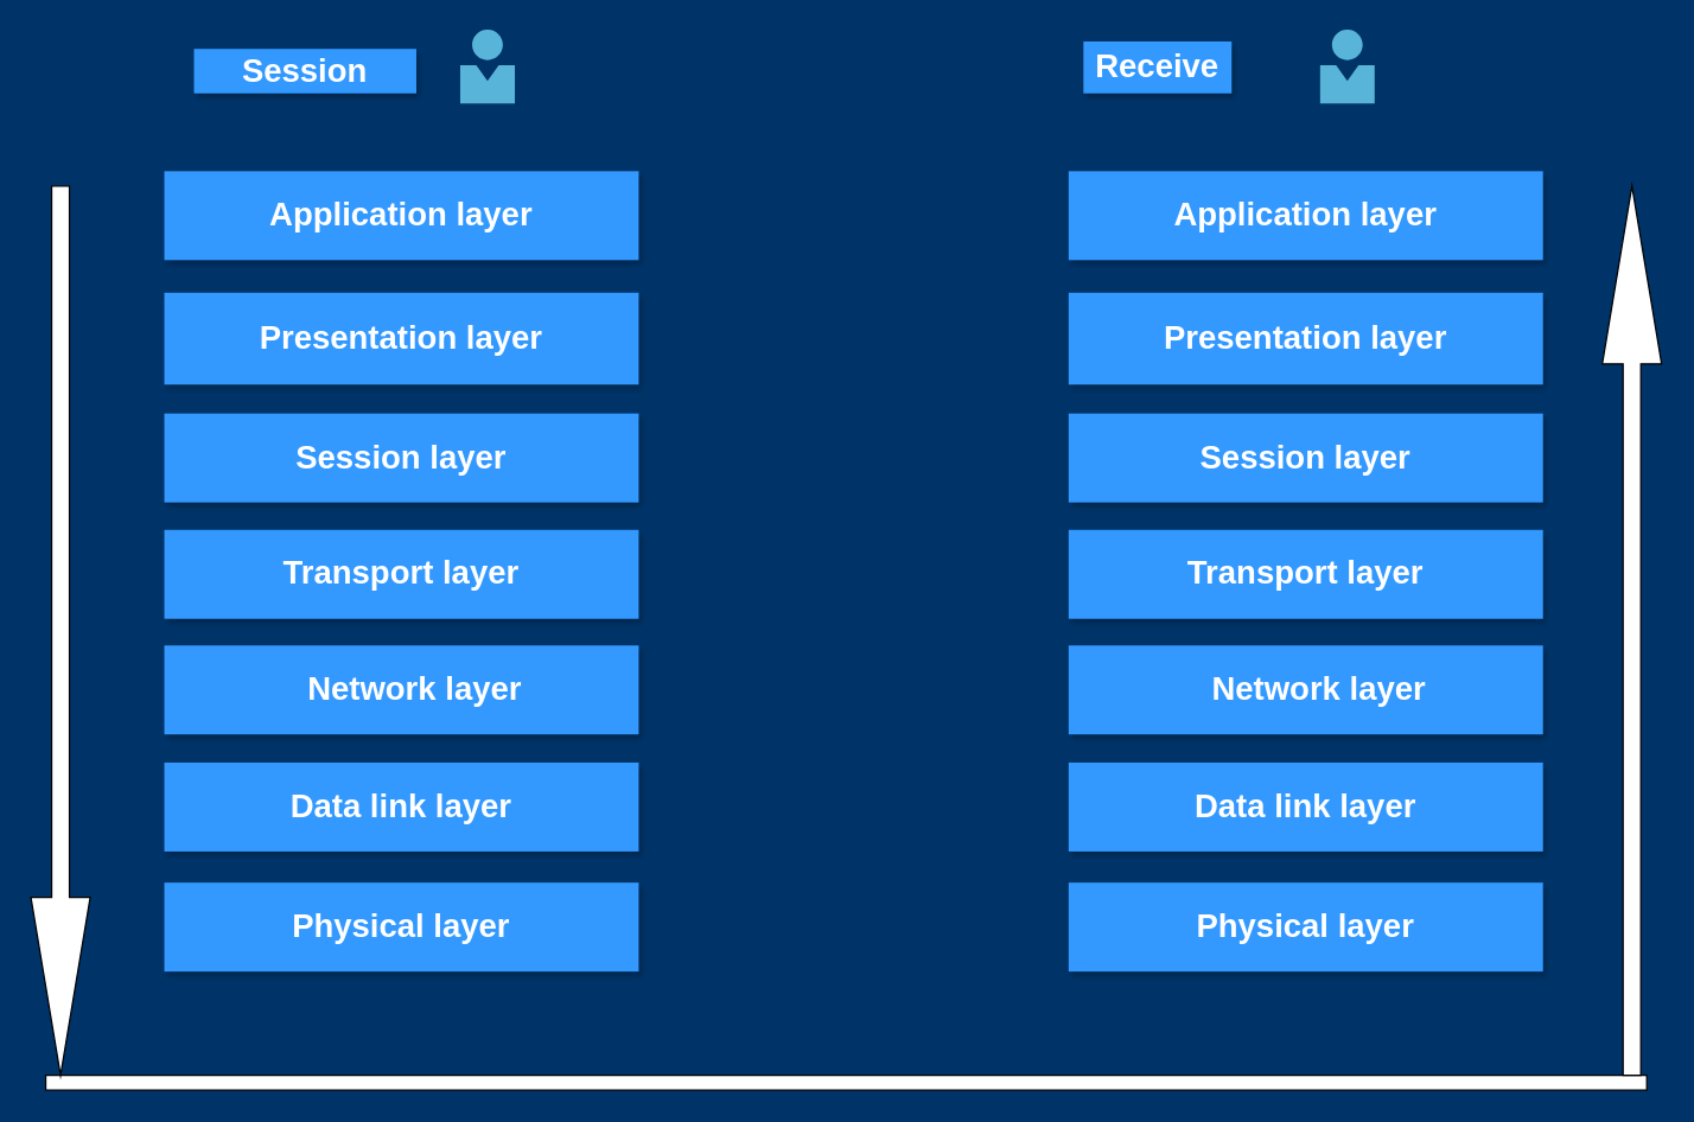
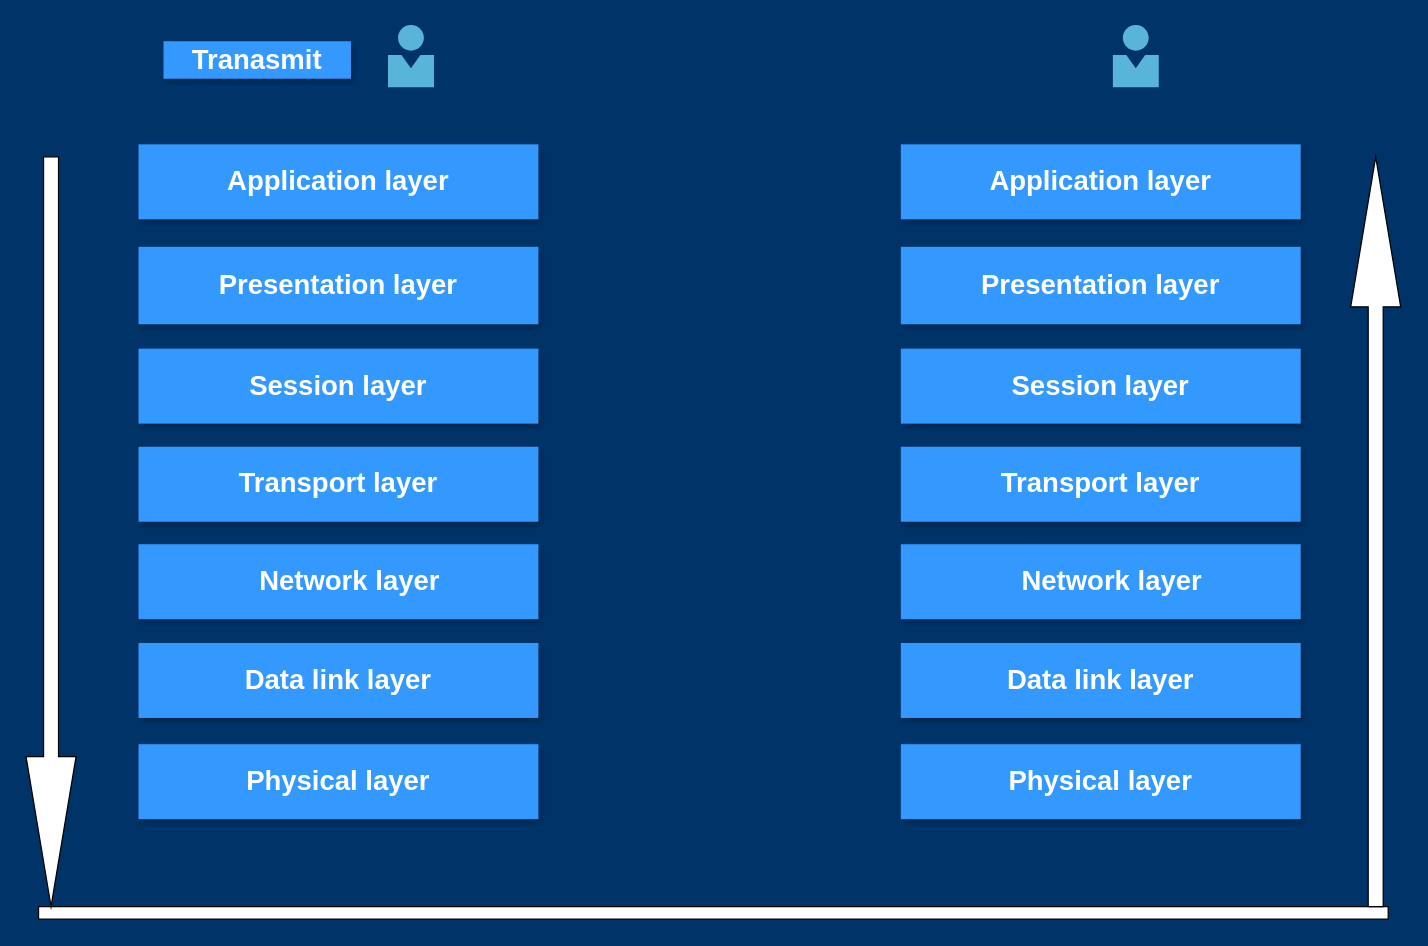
  <mxCell id="0" />
  <mxCell id="1" parent="0" />
  <mxCell id="2" value="Physical layer" style="whiteSpace=wrap;html=1;dashed=1;strokeColor=none;strokeWidth=2;fillColor=#3399FF;fontFamily=Helvetica;fontSize=22;fontColor=#FFFFFF;fontStyle=1;shadow=1;" parent="1" vertex="1"><mxGeometry x="110" y="595" width="320" height="60" as="geometry" /></mxCell>
  <mxCell id="3" value="Data link layer" style="whiteSpace=wrap;html=1;dashed=1;strokeColor=none;strokeWidth=2;fillColor=#3399FF;fontFamily=Helvetica;fontSize=22;fontColor=#FFFFFF;fontStyle=1;shadow=1;" parent="1" vertex="1"><mxGeometry x="110" y="514" width="320" height="60" as="geometry" /></mxCell>
  <mxCell id="4" value="Transport layer" style="whiteSpace=wrap;html=1;dashed=1;strokeColor=none;strokeWidth=2;fillColor=#3399FF;fontFamily=Helvetica;fontSize=22;fontColor=#FFFFFF;fontStyle=1;shadow=1;" parent="1" vertex="1"><mxGeometry x="110" y="357" width="320" height="60" as="geometry" /></mxCell>
  <mxCell id="5" value="Session layer" style="whiteSpace=wrap;html=1;dashed=1;strokeColor=none;strokeWidth=2;fillColor=#3399FF;fontFamily=Helvetica;fontSize=22;fontColor=#FFFFFF;fontStyle=1;shadow=1;" parent="1" vertex="1"><mxGeometry x="110" y="278.5" width="320" height="60" as="geometry" /></mxCell>
  <mxCell id="6" value="Presentation layer" style="whiteSpace=wrap;html=1;dashed=1;strokeColor=none;strokeWidth=2;fillColor=#3399FF;fontFamily=Helvetica;fontSize=22;fontColor=#FFFFFF;fontStyle=1;shadow=1;" parent="1" vertex="1"><mxGeometry x="110" y="197" width="320" height="62" as="geometry" /></mxCell>
  <mxCell id="7" value="&amp;nbsp;&amp;nbsp; Network layer" style="whiteSpace=wrap;html=1;dashed=1;strokeColor=none;strokeWidth=2;fillColor=#3399FF;fontFamily=Helvetica;fontSize=22;fontColor=#FFFFFF;fontStyle=1;shadow=1;" parent="1" vertex="1"><mxGeometry x="110" y="435" width="320" height="60" as="geometry" /></mxCell>
  <mxCell id="8" value="Application layer" style="whiteSpace=wrap;html=1;dashed=1;strokeColor=none;strokeWidth=2;fillColor=#3399FF;fontFamily=Helvetica;fontSize=22;fontColor=#FFFFFF;fontStyle=1;shadow=1;" vertex="1" parent="1"><mxGeometry x="110" y="115" width="320" height="60" as="geometry" /></mxCell>
  <mxCell id="9" value="Physical layer" style="whiteSpace=wrap;html=1;dashed=1;strokeColor=none;strokeWidth=2;fillColor=#3399FF;fontFamily=Helvetica;fontSize=22;fontColor=#FFFFFF;fontStyle=1;shadow=1;" vertex="1" parent="1"><mxGeometry x="720" y="595" width="320" height="60" as="geometry" /></mxCell>
  <mxCell id="10" value="Data link layer" style="whiteSpace=wrap;html=1;dashed=1;strokeColor=none;strokeWidth=2;fillColor=#3399FF;fontFamily=Helvetica;fontSize=22;fontColor=#FFFFFF;fontStyle=1;shadow=1;" vertex="1" parent="1"><mxGeometry x="720" y="514" width="320" height="60" as="geometry" /></mxCell>
  <mxCell id="11" value="Transport layer" style="whiteSpace=wrap;html=1;dashed=1;strokeColor=none;strokeWidth=2;fillColor=#3399FF;fontFamily=Helvetica;fontSize=22;fontColor=#FFFFFF;fontStyle=1;shadow=1;" vertex="1" parent="1"><mxGeometry x="720" y="357" width="320" height="60" as="geometry" /></mxCell>
  <mxCell id="12" value="Session layer" style="whiteSpace=wrap;html=1;dashed=1;strokeColor=none;strokeWidth=2;fillColor=#3399FF;fontFamily=Helvetica;fontSize=22;fontColor=#FFFFFF;fontStyle=1;shadow=1;" vertex="1" parent="1"><mxGeometry x="720" y="278.5" width="320" height="60" as="geometry" /></mxCell>
  <mxCell id="13" value="Presentation layer" style="whiteSpace=wrap;html=1;dashed=1;strokeColor=none;strokeWidth=2;fillColor=#3399FF;fontFamily=Helvetica;fontSize=22;fontColor=#FFFFFF;fontStyle=1;shadow=1;" vertex="1" parent="1"><mxGeometry x="720" y="197" width="320" height="62" as="geometry" /></mxCell>
  <mxCell id="14" value="&amp;nbsp;&amp;nbsp; Network layer" style="whiteSpace=wrap;html=1;dashed=1;strokeColor=none;strokeWidth=2;fillColor=#3399FF;fontFamily=Helvetica;fontSize=22;fontColor=#FFFFFF;fontStyle=1;shadow=1;" vertex="1" parent="1"><mxGeometry x="720" y="435" width="320" height="60" as="geometry" /></mxCell>
  <mxCell id="15" value="Application layer" style="whiteSpace=wrap;html=1;dashed=1;strokeColor=none;strokeWidth=2;fillColor=#3399FF;fontFamily=Helvetica;fontSize=22;fontColor=#FFFFFF;fontStyle=1;shadow=1;" vertex="1" parent="1"><mxGeometry x="720" y="115" width="320" height="60" as="geometry" /></mxCell>
  <mxCell id="16" value="" style="rounded=0;whiteSpace=wrap;html=1;" vertex="1" parent="1"><mxGeometry x="30" y="725" width="1080" height="10" as="geometry" /></mxCell>
  <mxCell id="17" value="" style="shape=singleArrow;direction=north;whiteSpace=wrap;html=1;" vertex="1" parent="1"><mxGeometry x="1080" y="125" width="40" height="600" as="geometry" /></mxCell>
  <mxCell id="18" value="" style="shape=singleArrow;direction=south;whiteSpace=wrap;html=1;" vertex="1" parent="1"><mxGeometry x="20" y="125" width="40" height="600" as="geometry" /></mxCell>
- <mxCell id="19" value="Session" style="text;html=1;strokeColor=none;fillColor=#3399FF;align=center;verticalAlign=middle;whiteSpace=wrap;shadow=1;fontSize=22;dashed=1;fontColor=#FFFFFF;fontStyle=1;strokeWidth=2;" vertex="1" parent="1"><mxGeometry x="130" y="32.5" width="150" height="30" as="geometry" /></mxCell>
- <mxCell id="20" value="Receive" style="text;html=1;strokeColor=none;fillColor=#3399FF;align=center;verticalAlign=middle;whiteSpace=wrap;shadow=1;fontSize=22;dashed=1;fontColor=#FFFFFF;fontStyle=1;strokeWidth=2;" vertex="1" parent="1"><mxGeometry x="730" y="27.5" width="100" height="35" as="geometry" /></mxCell>
+ <mxCell id="19" value="Tranasmit" style="text;html=1;strokeColor=none;fillColor=#3399FF;align=center;verticalAlign=middle;whiteSpace=wrap;shadow=1;fontSize=22;dashed=1;fontColor=#FFFFFF;fontStyle=1;strokeWidth=2;" vertex="1" parent="1"><mxGeometry x="130" y="32.5" width="150" height="30" as="geometry" /></mxCell>
  <mxCell id="21" value="" style="aspect=fixed;html=1;perimeter=none;align=center;shadow=0;dashed=0;image;fontSize=12;image=img/lib/mscae/Person.svg;" vertex="1" parent="1"><mxGeometry x="310" y="20" width="37" height="50" as="geometry" /></mxCell>
  <mxCell id="22" value="" style="aspect=fixed;html=1;perimeter=none;align=center;shadow=0;dashed=0;image;fontSize=12;image=img/lib/mscae/Person.svg;" vertex="1" parent="1"><mxGeometry x="890" y="20" width="37" height="50" as="geometry" /></mxCell>
